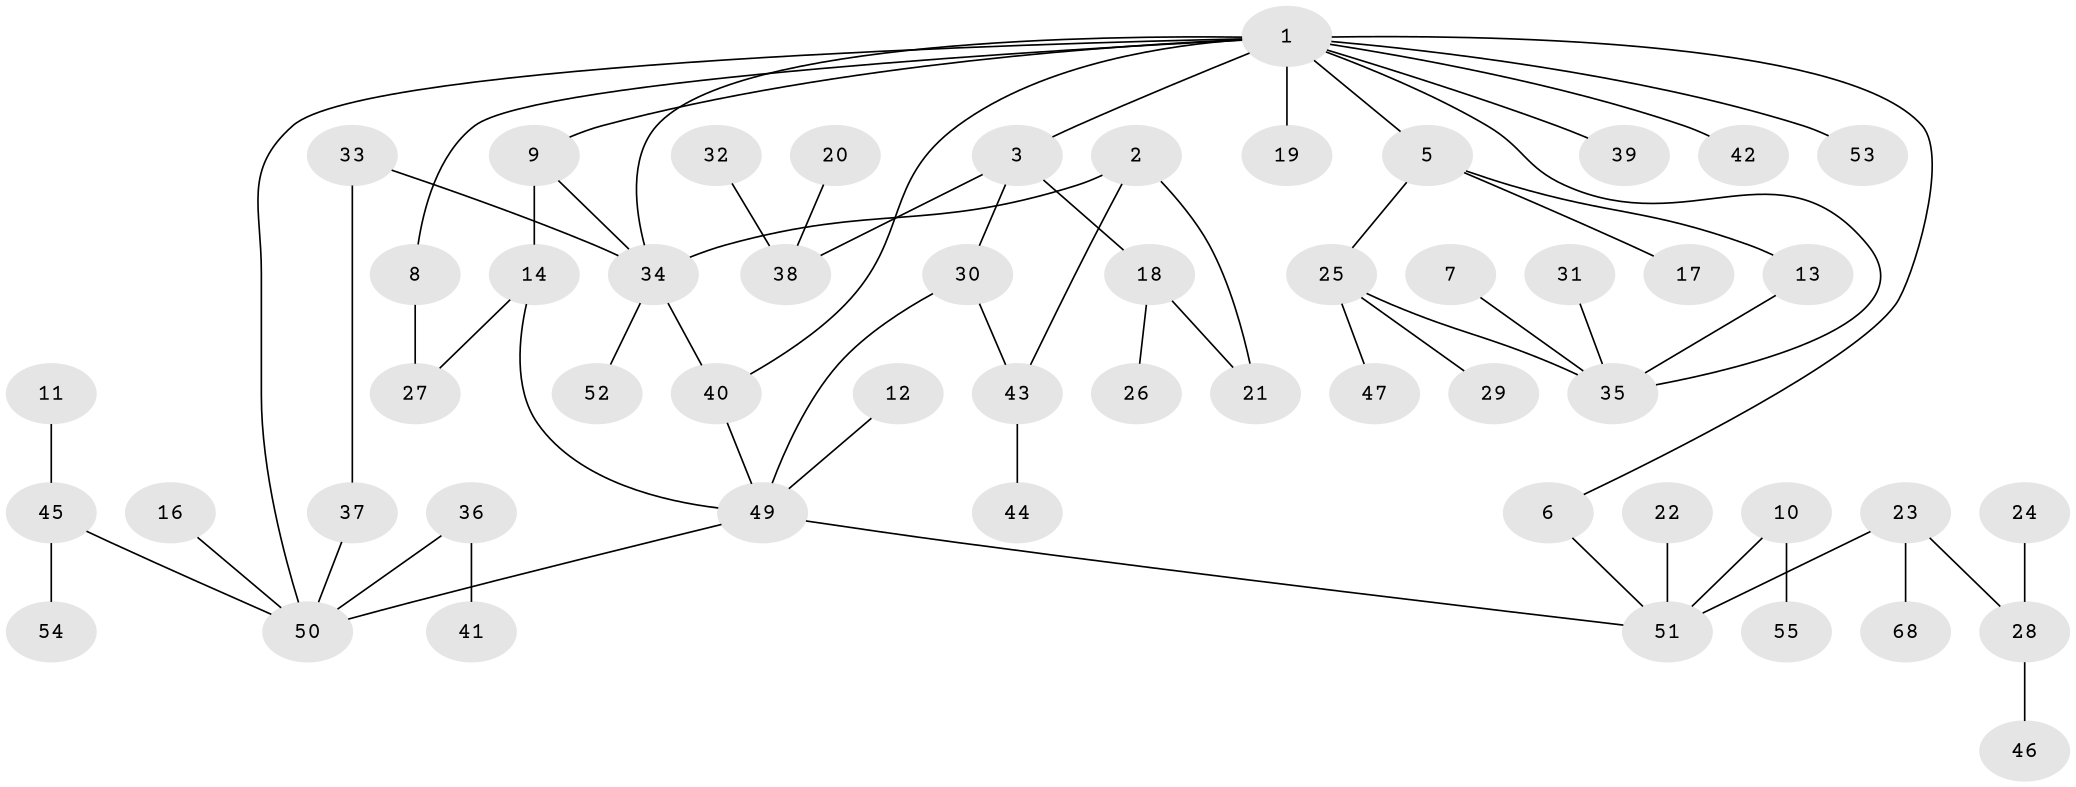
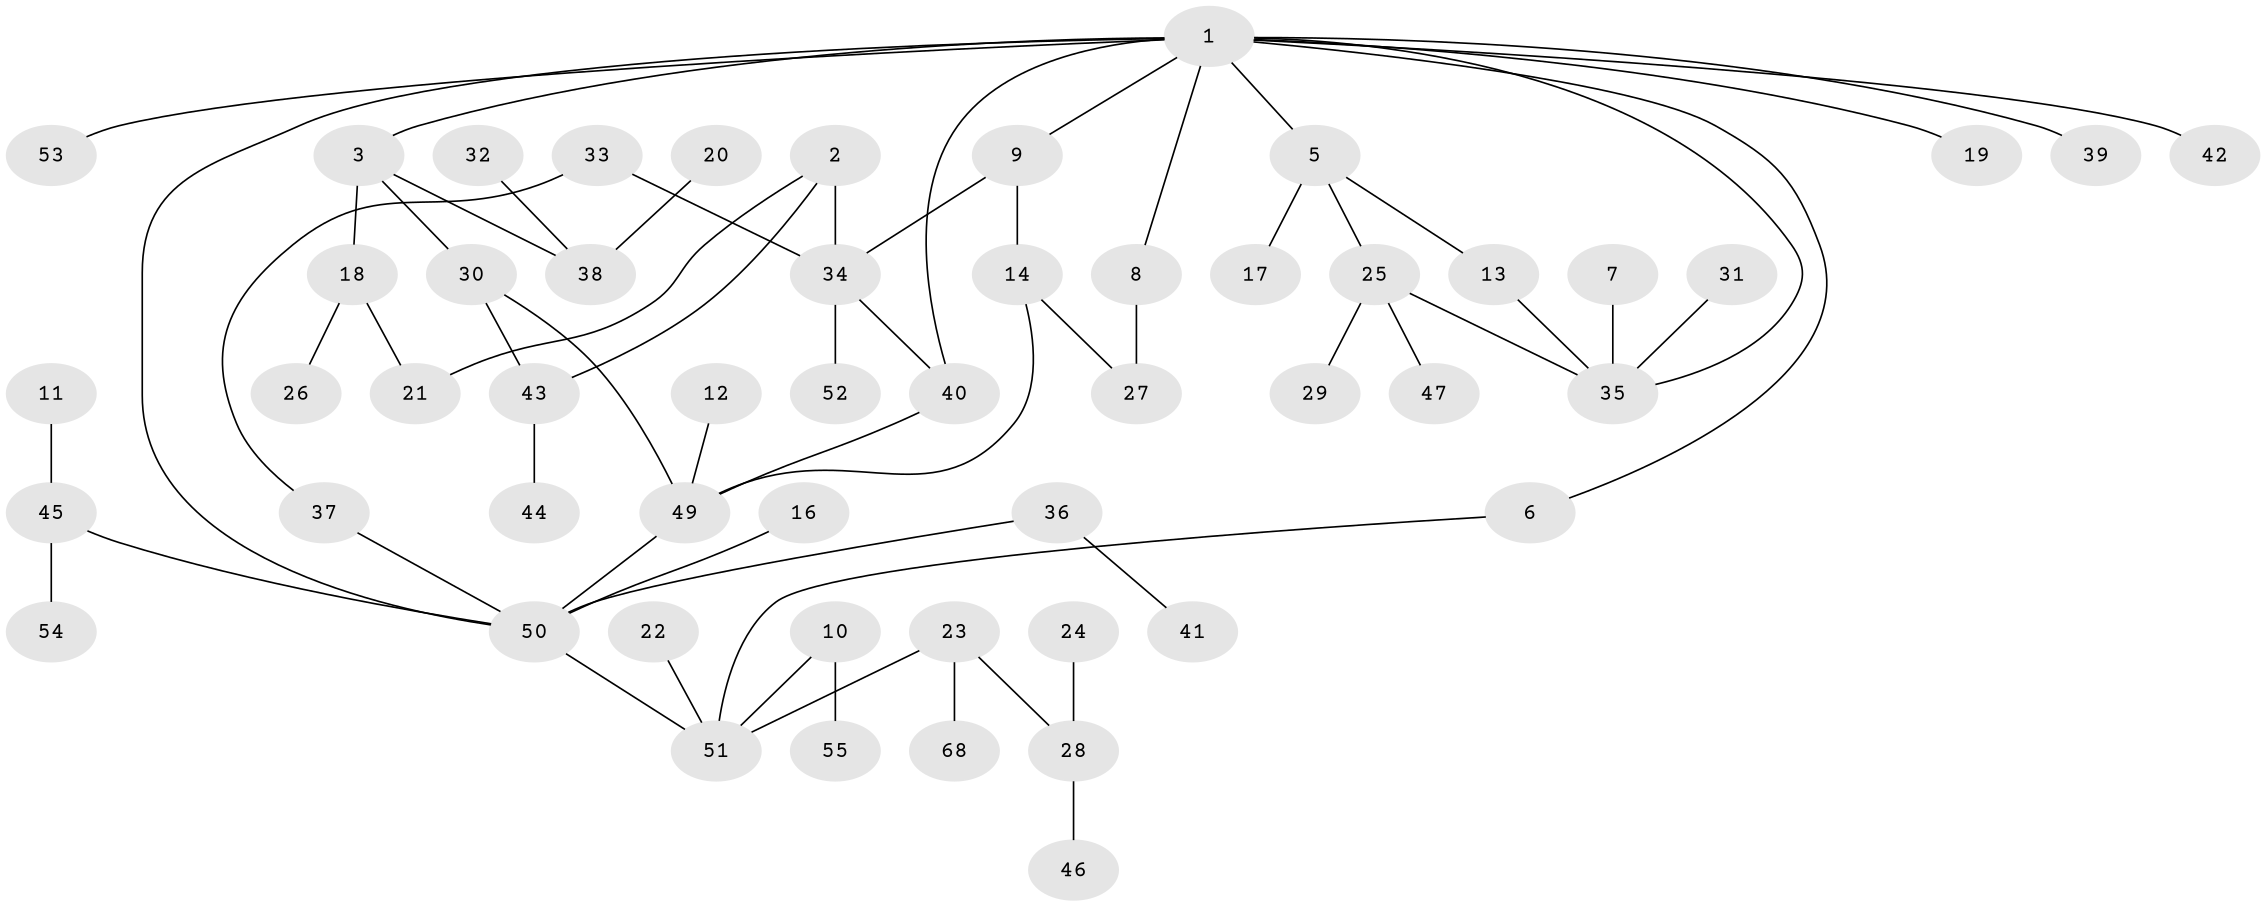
  graph {
    fontname="Courier Prime"
    node [color=gray90 fontname="Courier Prime" style=filled]
    edge [fontname="Courier Prime" weight=1.0]
    1
    3
    5
    6
    8
    9
    19
    34
    35
    39
    40
    42
    50
    53
    18
    30
    38
    13
    17
    25
    51
    27
    14
    52
    49
    2
    21
    43
    44
    26
    29
    47
    7
    10
    55
    11
    45
    54
    12
    16
    20
    22
    23
    28
    n45 [label=68]
    46
    24
    31
    32
    33
    37
    36
    41
    1 -- 3
    1 -- 5
    1 -- 6
    1 -- 8
    1 -- 9
    1 -- 19
-   1 -- 34
    1 -- 35
    1 -- 39
    1 -- 40
    1 -- 42
    1 -- 50
    1 -- 53
    3 -- 18
    3 -- 30
    3 -- 38
    5 -- 13
    5 -- 17
    5 -- 25
    6 -- 51
    8 -- 27
    9 -- 34
    9 -- 14
    34 -- 40
    34 -- 52
    40 -- 49
-   49 -- 51
+   50 -- 51
    18 -- 21
    18 -- 26
    30 -- 49
    30 -- 43
    13 -- 35
    25 -- 35
    25 -- 29
    25 -- 47
    14 -- 27
    14 -- 49
    49 -- 50
    2 -- 34
    2 -- 21
    2 -- 43
    43 -- 44
    7 -- 35
    10 -- 51
    10 -- 55
    11 -- 45
    45 -- 50
    45 -- 54
    12 -- 49
    16 -- 50
    20 -- 38
    22 -- 51
    23 -- 51 [weight=2.0]
    23 -- 28
    23 -- n45
    28 -- 46
    24 -- 28
    31 -- 35
    32 -- 38
    33 -- 34
    33 -- 37
    37 -- 50
    36 -- 50
    36 -- 41
  }
